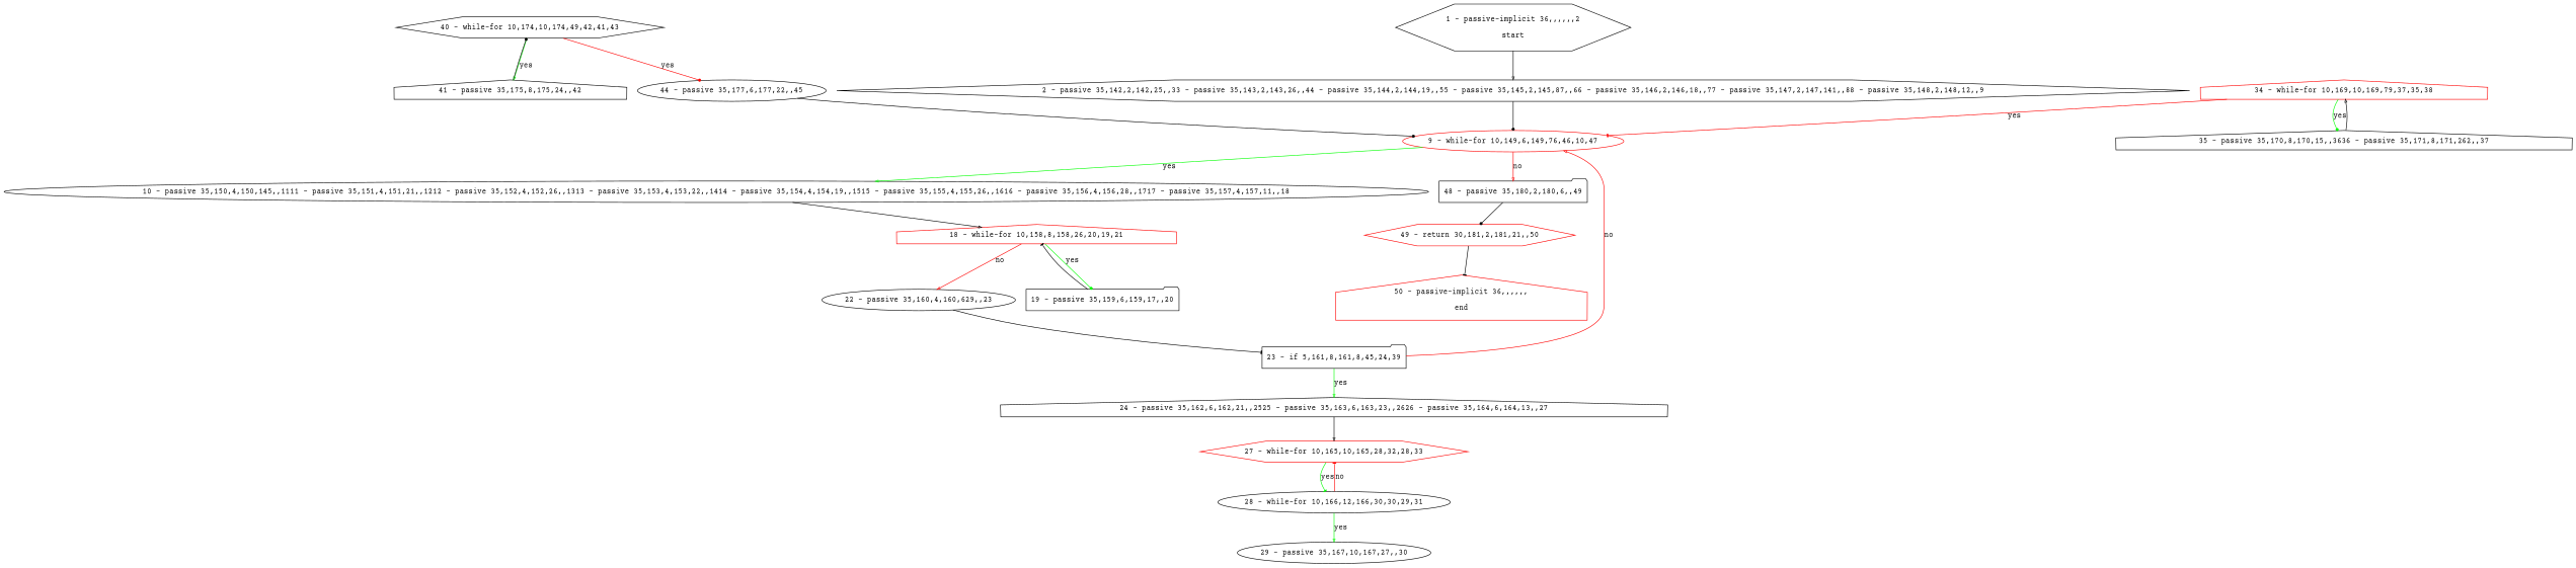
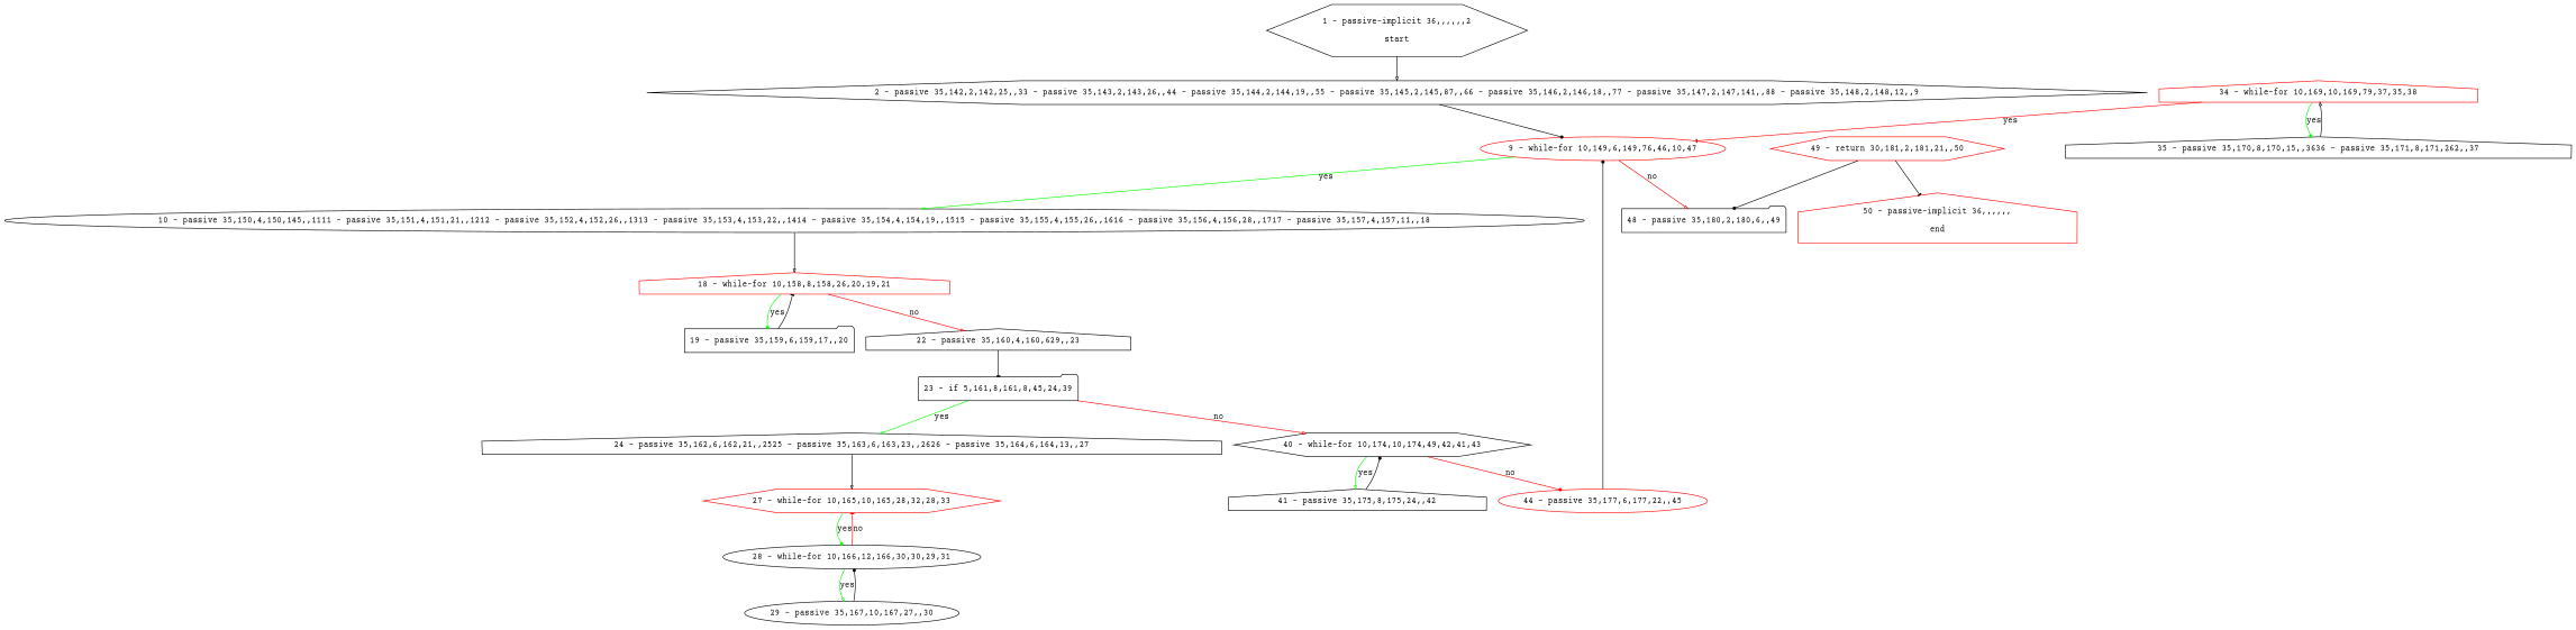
  digraph {
    bgcolor=white
    compound=true
    fillcolor="#FFFFCC"
    fontname="Courier Prime"
    fontsize=12
    pack=true
    packmode=clust
    style="rounded,filled"
    node [color=black compound=true fillcolor="#ffffff" fixedsize=false fontname="Courier Prime" fontsize=12 node_initialized=no shape=ellipse style=filled]
    edge [arrowhead=onormal arrowsize=0.5 arrowtail=none color="#000000" compound=true dir=forward fontcolor=black fontname="Courier Prime" fontsize=12]
    n1 [label="2 - passive 35,142,2,142,25,,33 - passive 35,143,2,143,26,,44 - passive 35,144,2,144,19,,55 - passive 35,145,2,145,87,,66 - passive 35,146,2,146,18,,77 - passive 35,147,2,147,141,,88 - passive 35,148,2,148,12,,9" shape=hexagon]
    n2 [color=red label="9 - while-for 10,149,6,149,76,46,10,47"]
    n3 [label="10 - passive 35,150,4,150,145,,1111 - passive 35,151,4,151,21,,1212 - passive 35,152,4,152,26,,1313 - passive 35,153,4,153,22,,1414 - passive 35,154,4,154,19,,1515 - passive 35,155,4,155,26,,1616 - passive 35,156,4,156,28,,1717 - passive 35,157,4,157,11,,18"]
    n4 [label="48 - passive 35,180,2,180,6,,49" shape=folder]
    n5 [label="1 - passive-implicit 36,,,,,,2\n\nstart" shape=hexagon]
    n6 [color=red label="18 - while-for 10,158,8,158,26,20,19,21" shape=house]
    n7 [color=red label="49 - return 30,181,2,181,21,,50" shape=hexagon]
    n8 [label="19 - passive 35,159,6,159,17,,20" shape=folder]
-   n9 [label="22 - passive 35,160,4,160,629,,23"]
+   n9 [label="22 - passive 35,160,4,160,629,,23" shape=house]
    n10 [color=red label="50 - passive-implicit 36,,,,,,\n\nend" shape=house]
    n11 [label="23 - if 5,161,8,161,8,45,24,39" shape=folder]
    n12 [label="24 - passive 35,162,6,162,21,,2525 - passive 35,163,6,163,23,,2626 - passive 35,164,6,164,13,,27" shape=house]
    n13 [label="40 - while-for 10,174,10,174,49,42,41,43" shape=hexagon]
    n14 [color=red label="27 - while-for 10,165,10,165,28,32,28,33" shape=hexagon]
    n15 [label="41 - passive 35,175,8,175,24,,42" shape=house]
-   n16 [label="44 - passive 35,177,6,177,22,,45"]
+   n16 [color=red label="44 - passive 35,177,6,177,22,,45"]
    n17 [label="28 - while-for 10,166,12,166,30,30,29,31"]
    n18 [label="29 - passive 35,167,10,167,27,,30"]
    n19 [color=red label="34 - while-for 10,169,10,169,79,37,35,38" shape=house]
    n20 [label="35 - passive 35,170,8,170,15,,3636 - passive 35,171,8,171,262,,37" shape=house]
    n1 -> n2 [arrowhead=dot]
    n2 -> n3 [color="#00ff00" label=yes]
    n2 -> n4 [color="#ff0000" label=no]
    n3 -> n6
-   n4 -> n7 [arrowhead=dot]
+   n7 -> n4 [arrowhead=dot]
    n5 -> n1
    n6 -> n8 [arrowhead=dot color="#00ff00" label=yes]
    n6 -> n9 [color="#ff0000" label=no]
    n7 -> n10 [arrowhead=tee]
    n8 -> n6 [arrowhead=tee]
    n9 -> n11 [arrowhead=tee]
    n11 -> n12 [color="#00ff00" label=yes]
-   n11 -> n2 [color="#ff0000" label=no]
+   n11 -> n13 [color="#ff0000" label=no]
    n12 -> n14
    n13 -> n15 [color="#00ff00" label=yes]
-   n13 -> n16 [arrowhead=dot color="#ff0000" label=yes]
-   n14 -> n17 [arrowhead=tee color="#00ff00" label=yes]
+   n13 -> n16 [arrowhead=dot color="#ff0000" label=no]
+   n14 -> n17 [arrowhead=dot color="#00ff00" label=yes]
    n15 -> n13 [arrowhead=dot]
    n16 -> n2 [arrowhead=dot]
    n17 -> n14 [arrowhead=tee color="#ff0000" label=no]
    n17 -> n18 [color="#00ff00" label=yes]
+   n18 -> n17 [arrowhead=dot]
    n19 -> n2 [arrowhead=tee color="#ff0000" label=yes]
    n19 -> n20 [arrowhead=dot color="#00ff00" label=yes]
    n20 -> n19
  }
